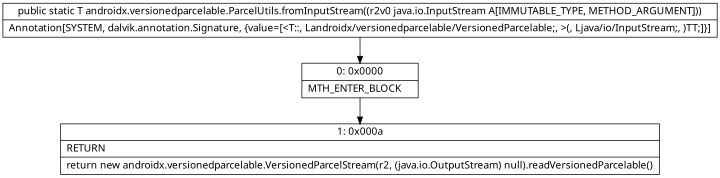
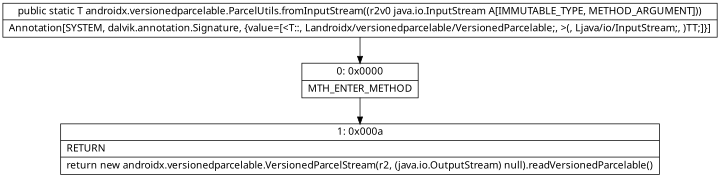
  digraph {
    fontname="Noto Sans"
    node [shape=record fontname="Noto Sans"]
    edge [fontname="Noto Sans"]
-   n1 [label="{0\:\ 0x0000|MTH_ENTER_BLOCK\l}"]
+   n1 [label="{0\:\ 0x0000|MTH_ENTER_METHOD\l}"]
    n2 [label="{1\:\ 0x000a|RETURN\l|return new androidx.versionedparcelable.VersionedParcelStream(r2, (java.io.OutputStream) null).readVersionedParcelable()\l}"]
    n3 [label="{public static T androidx.versionedparcelable.ParcelUtils.fromInputStream((r2v0 java.io.InputStream A[IMMUTABLE_TYPE, METHOD_ARGUMENT]))  | Annotation[SYSTEM, dalvik.annotation.Signature, \{value=[\<T::, Landroidx\/versionedparcelable\/VersionedParcelable;, \>(, Ljava\/io\/InputStream;, )TT;]\}]\l}"]
    n1 -> n2
    n3 -> n1
  }
